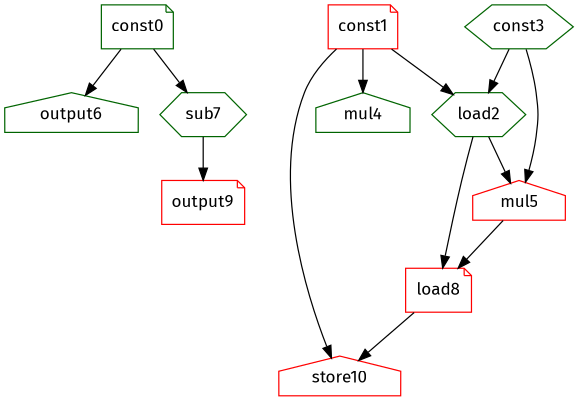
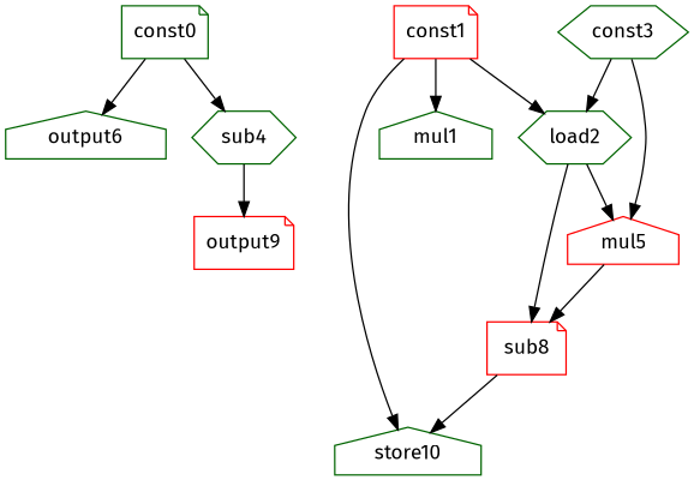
  digraph {
    fontname="Fira Sans"
    node [color=darkgreen fontname="Fira Sans" opcode=const shape=note]
    edge [fontname="Fira Sans" operand=0]
    const0
    output6 [opcode=output shape=house]
-   sub7 [opcode=sub shape=hexagon]
+   sub7 [opcode=sub shape=hexagon label=sub4]
    output9 [color=red opcode=output]
    load2 [opcode=load shape=hexagon]
    const1 [color=red]
-   mul4 [opcode=mul shape=house]
-   store10 [color=red opcode=store shape=house]
+   mul4 [opcode=mul shape=house label=mul1]
+   store10 [opcode=store shape=house]
    mul5 [color=red opcode=mul shape=house]
-   sub8 [color=red opcode=sub label=load8]
+   sub8 [color=red opcode=sub]
    const3 [shape=hexagon]
    const0 -> output6
    const0 -> sub7
    sub7 -> output9
    load2 -> mul5
    load2 -> sub8
    const1 -> load2
    const1 -> mul4
    const1 -> store10 [operand=1]
    mul5 -> sub8 [operand=1]
    sub8 -> store10
    const3 -> load2 [operand=1]
    const3 -> mul5 [operand=1]
  }
